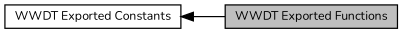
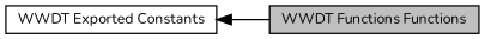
  digraph {
    rankdir=LR
    fontname=Nunito
    node [color=black fontname=Nunito fontsize=10 shape=box style=filled]
    n1 [fillcolor=white height=0.2 label="WWDT Exported Constants" width=0.4]
-   n2 [fillcolor=grey75 fontcolor=black height=0.2 label="WWDT Exported Functions" width=0.4]
+   n2 [fillcolor=grey75 fontcolor=black height=0.2 label="WWDT Functions Functions" width=0.4]
    n1 -> n2 [dir=back fontname=Nunito fontsize=10 labelfontname=Helvetica labelfontsize=10 shape=plaintext style=solid]
  }
